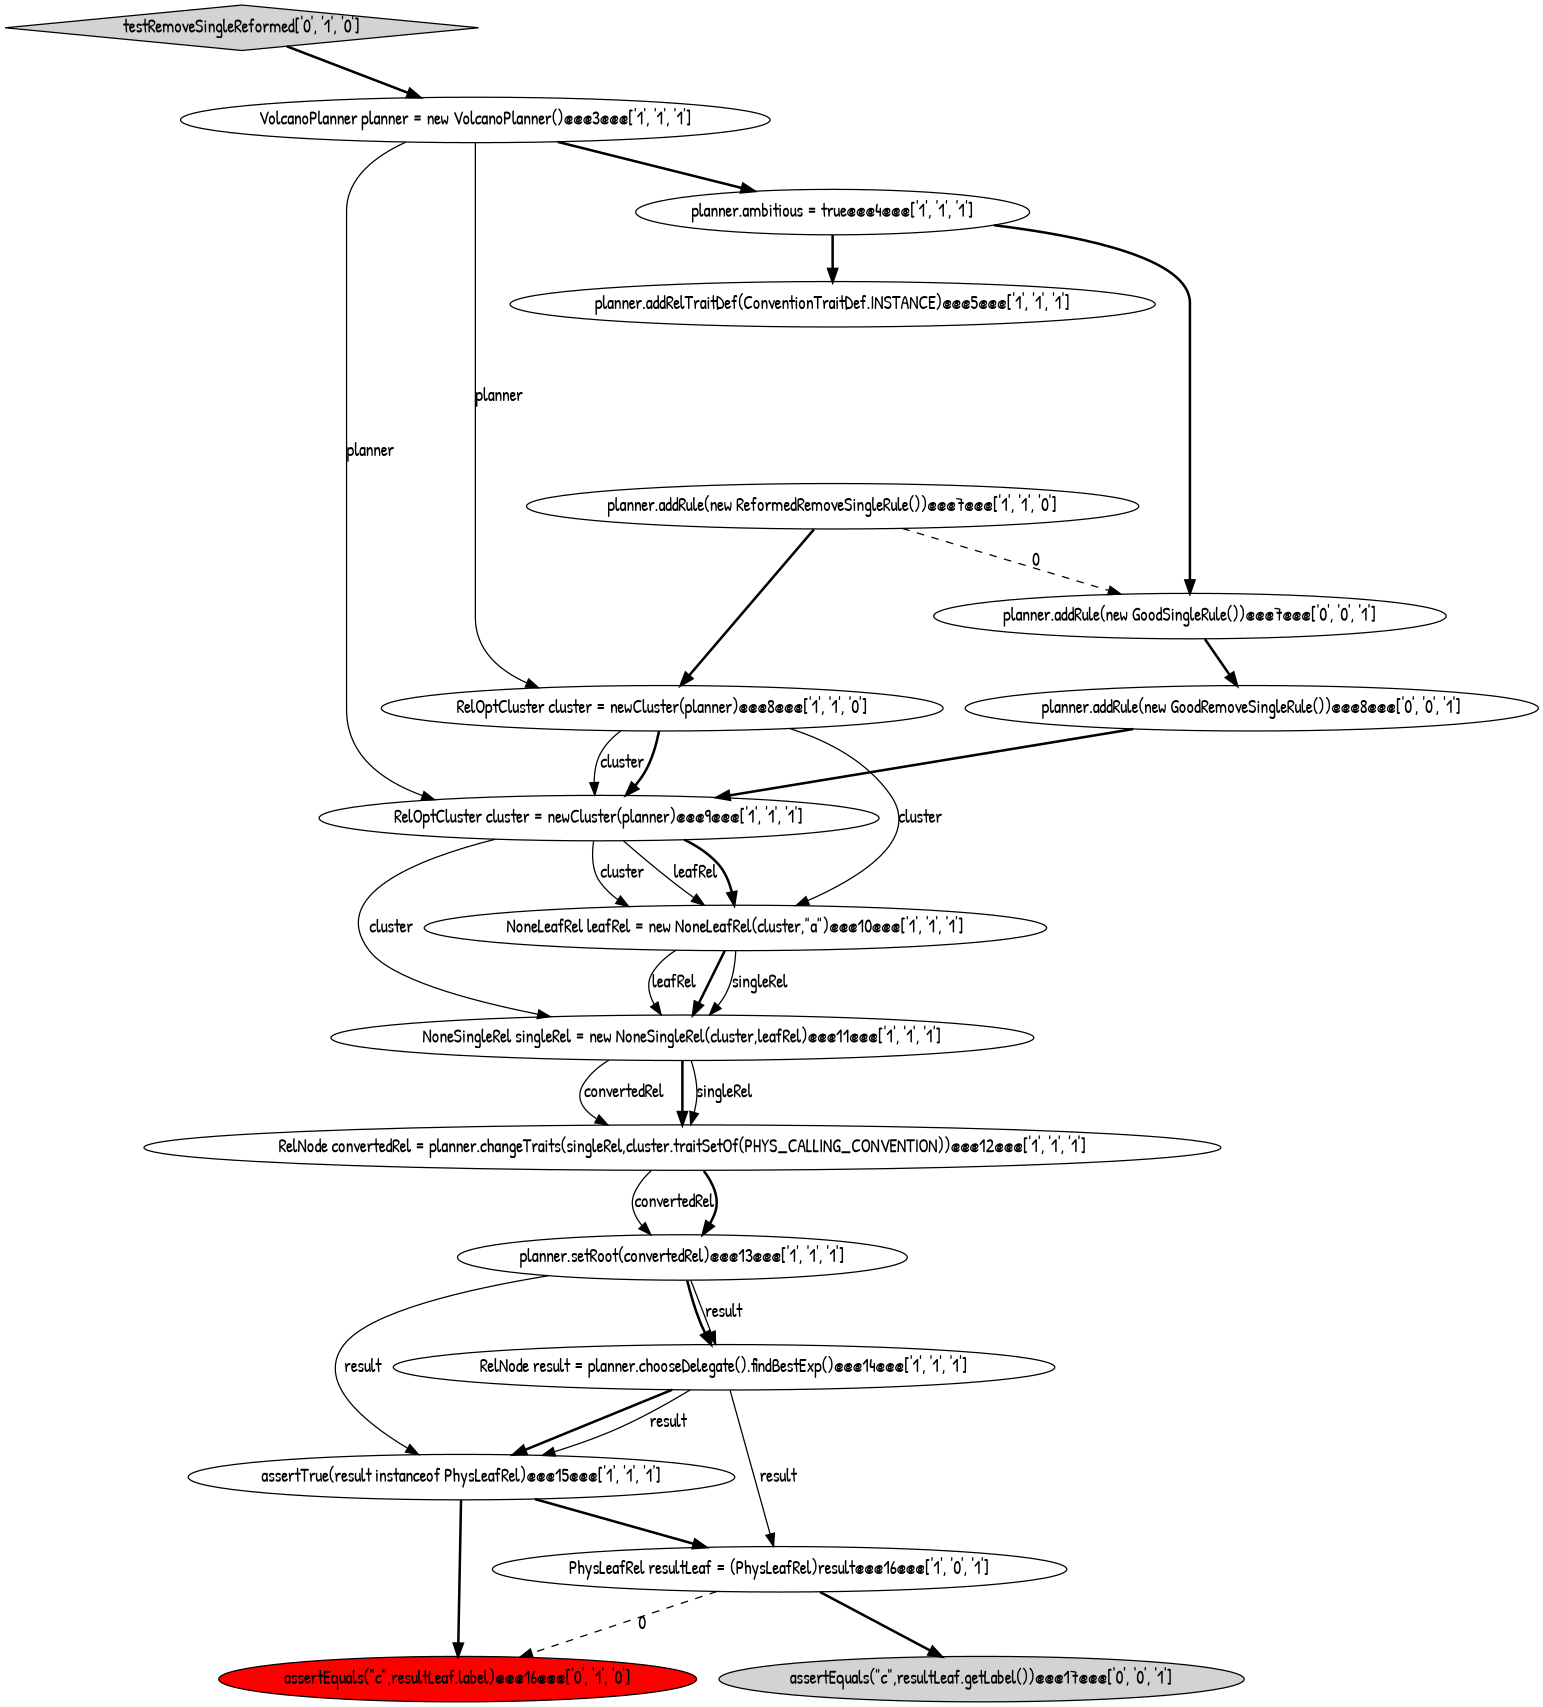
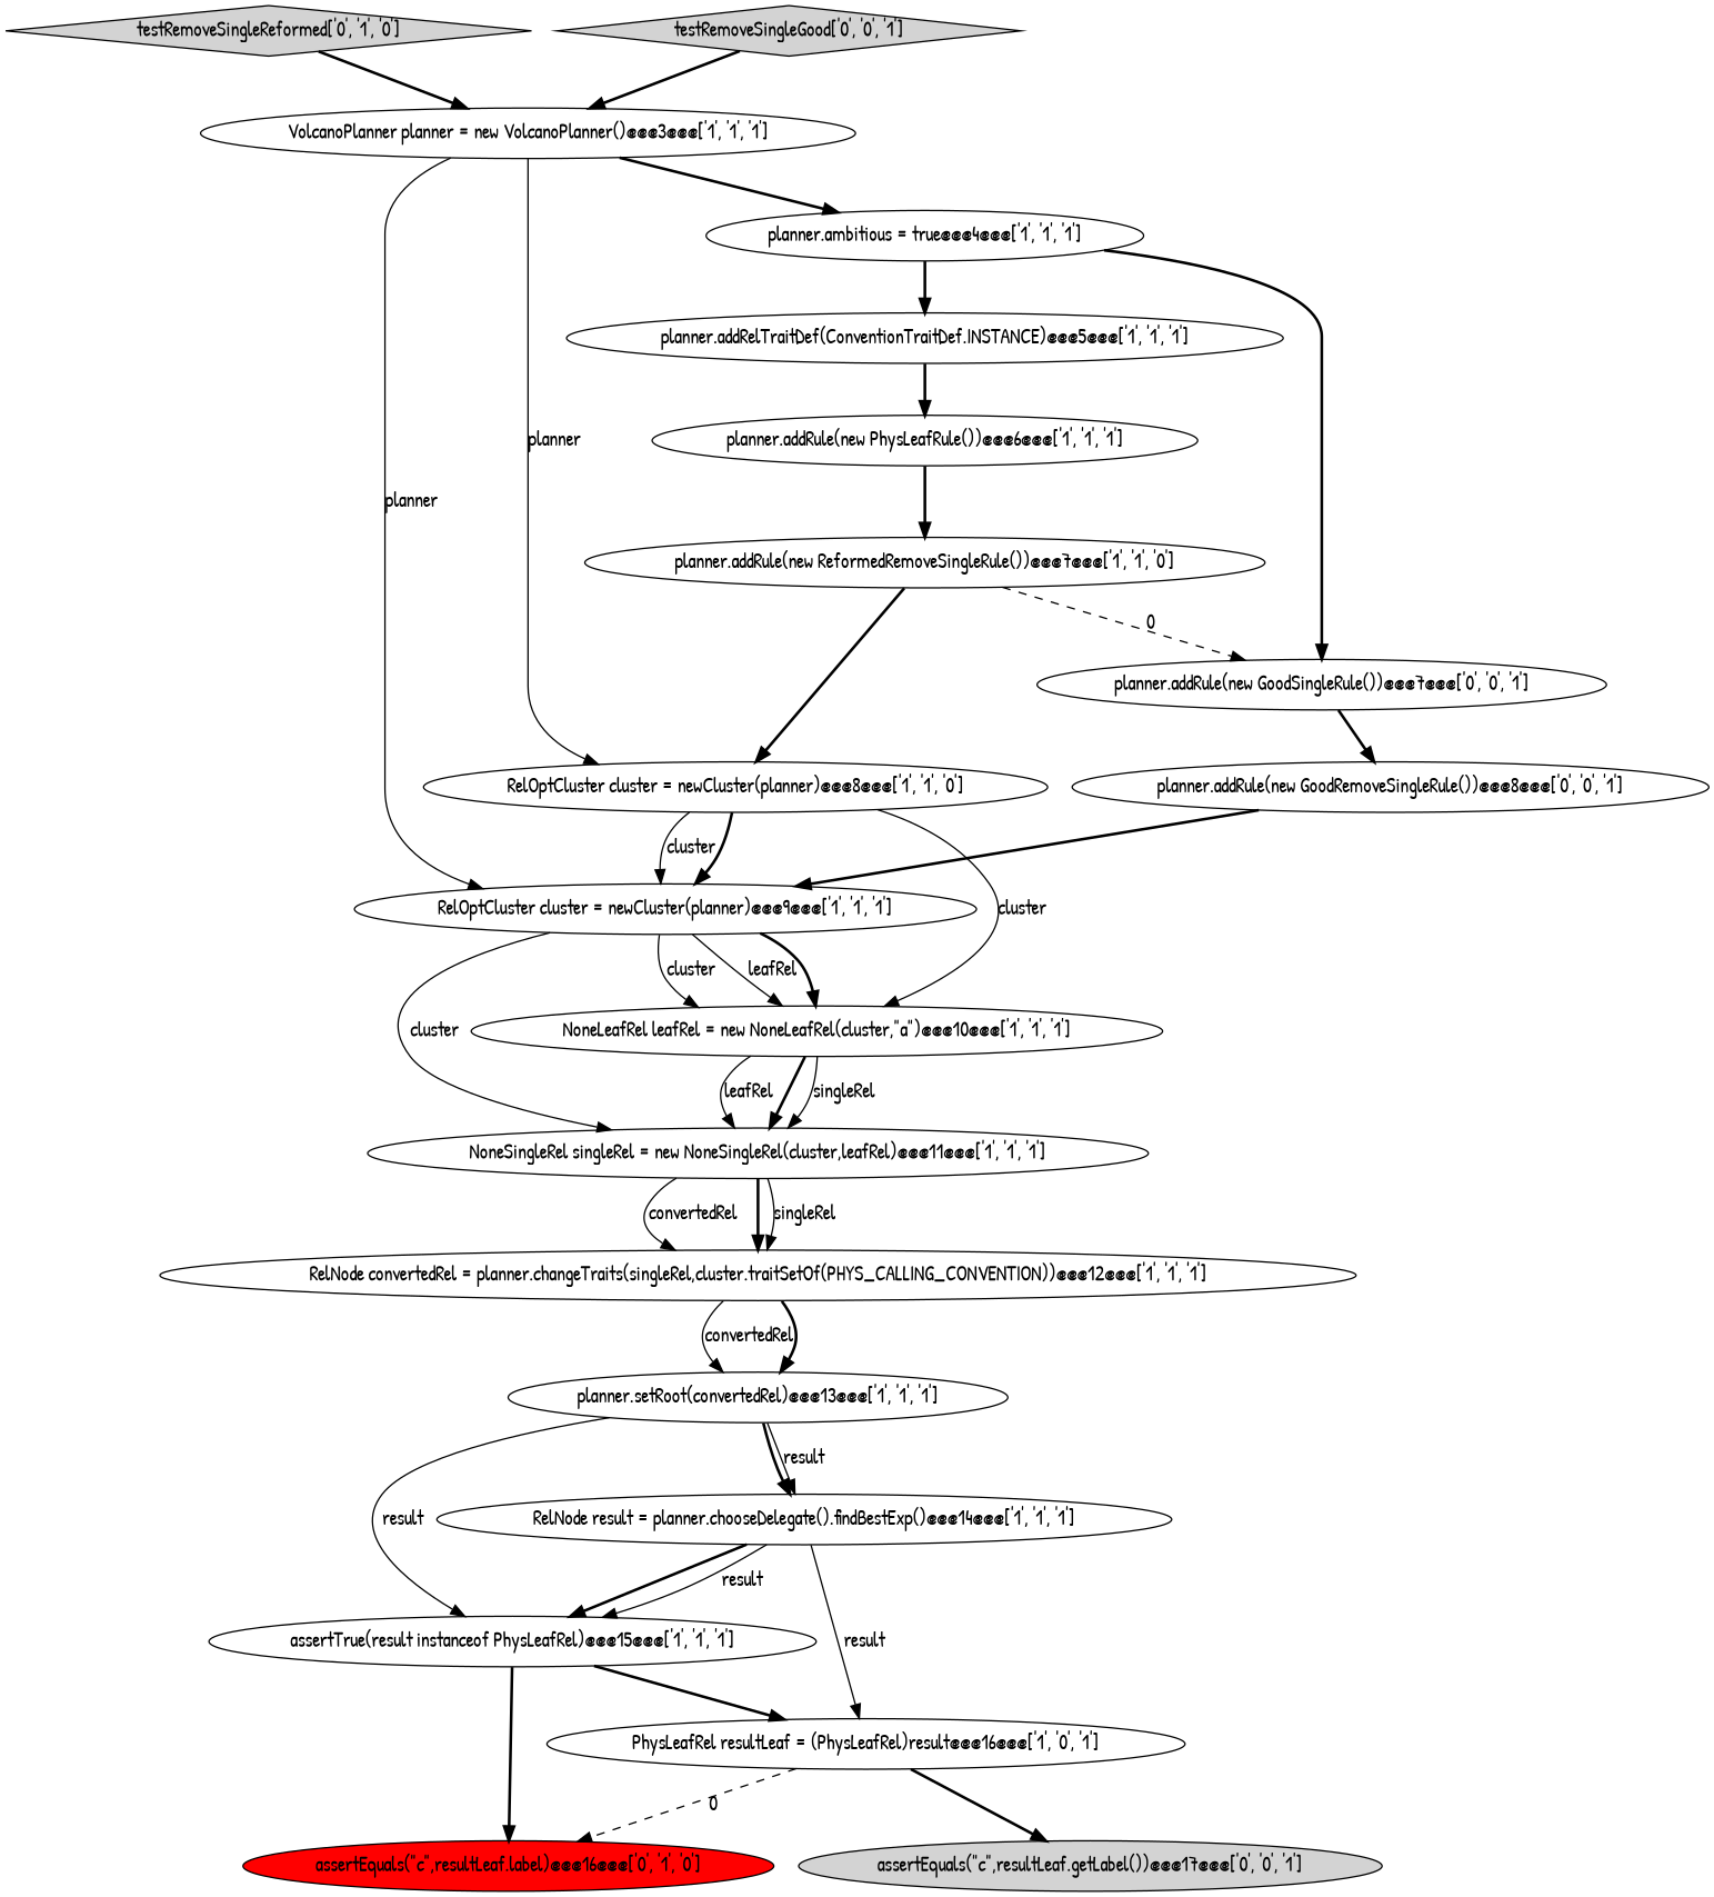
  digraph {
    fontname="Patrick Hand"
    node [fillcolor=white fontname="Patrick Hand" shape=ellipse style=filled]
    edge [fontname="Patrick Hand" style=bold]
    n1 [label="VolcanoPlanner planner = new VolcanoPlanner()@@@3@@@['1', '1', '1']"]
    n2 [label="planner.ambitious = true@@@4@@@['1', '1', '1']"]
    n3 [label="RelOptCluster cluster = newCluster(planner)@@@9@@@['1', '1', '1']"]
    n4 [label="RelOptCluster cluster = newCluster(planner)@@@8@@@['1', '1', '0']"]
    n5 [label="planner.addRelTraitDef(ConventionTraitDef.INSTANCE)@@@5@@@['1', '1', '1']"]
    n6 [label="planner.addRule(new GoodSingleRule())@@@7@@@['0', '0', '1']"]
    n7 [label="NoneSingleRel singleRel = new NoneSingleRel(cluster,leafRel)@@@11@@@['1', '1', '1']"]
    n8 [label="NoneLeafRel leafRel = new NoneLeafRel(cluster,\"a\")@@@10@@@['1', '1', '1']"]
+   n9 [label="planner.addRule(new PhysLeafRule())@@@6@@@['1', '1', '1']"]
    n10 [label="planner.setRoot(convertedRel)@@@13@@@['1', '1', '1']"]
    n11 [label="RelNode result = planner.chooseDelegate().findBestExp()@@@14@@@['1', '1', '1']"]
    n12 [label="assertTrue(result instanceof PhysLeafRel)@@@15@@@['1', '1', '1']"]
    n13 [label="PhysLeafRel resultLeaf = (PhysLeafRel)result@@@16@@@['1', '0', '1']"]
    n14 [fillcolor=red label="assertEquals(\"c\",resultLeaf.label)@@@16@@@['0', '1', '0']"]
    n15 [label="RelNode convertedRel = planner.changeTraits(singleRel,cluster.traitSetOf(PHYS_CALLING_CONVENTION))@@@12@@@['1', '1', '1']"]
    n16 [fillcolor=lightgray label="testRemoveSingleReformed['0', '1', '0']" shape=diamond]
    n17 [label="planner.addRule(new GoodRemoveSingleRule())@@@8@@@['0', '0', '1']"]
    n18 [fillcolor=lightgray label="assertEquals(\"c\",resultLeaf.getLabel())@@@17@@@['0', '0', '1']"]
    n19 [label="planner.addRule(new ReformedRemoveSingleRule())@@@7@@@['1', '1', '0']"]
+   n20 [fillcolor=lightgray label="testRemoveSingleGood['0', '0', '1']" shape=diamond]
    n1 -> n2
    n1 -> n3 [label=planner style=solid]
    n1 -> n4 [label=planner style=solid]
    n2 -> n5
    n2 -> n6
    n3 -> n7 [label=cluster style=solid]
    n3 -> n8 [label=cluster style=solid]
    n3 -> n8 [label=leafRel style=solid]
    n3 -> n8
    n4 -> n3 [label=cluster style=solid]
    n4 -> n3
    n4 -> n8 [label=cluster style=solid]
+   n5 -> n9
    n6 -> n17
    n7 -> n15 [label=convertedRel style=solid]
    n7 -> n15
    n7 -> n15 [label=singleRel style=solid]
    n8 -> n7 [label=leafRel style=solid]
    n8 -> n7
    n8 -> n7 [label=singleRel style=solid]
+   n9 -> n19
    n10 -> n11
    n10 -> n11 [label=result style=solid]
    n10 -> n12 [label=result style=solid]
    n11 -> n12
    n11 -> n12 [label=result style=solid]
    n11 -> n13 [label=result style=solid]
    n12 -> n13
    n12 -> n14
    n13 -> n14 [label=0 style=dashed]
    n13 -> n18
    n15 -> n10 [label=convertedRel style=solid]
    n15 -> n10
    n16 -> n1
    n17 -> n3
    n19 -> n4
    n19 -> n6 [label=0 style=dashed]
+   n20 -> n1
  }
